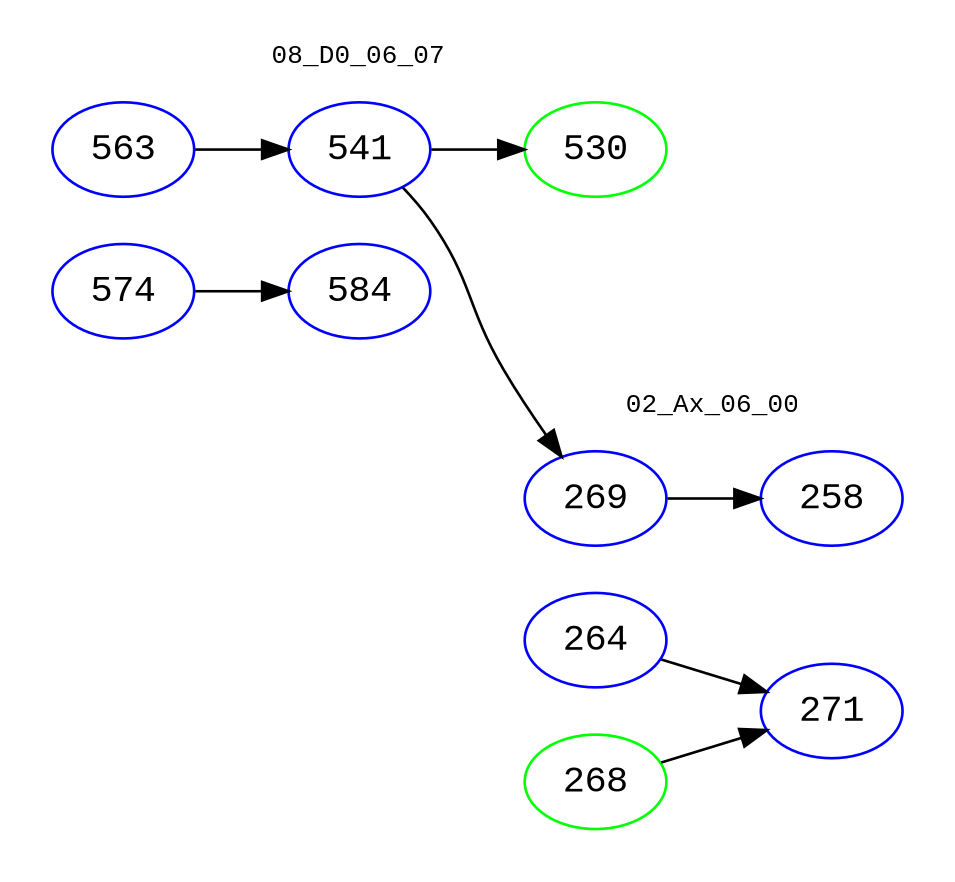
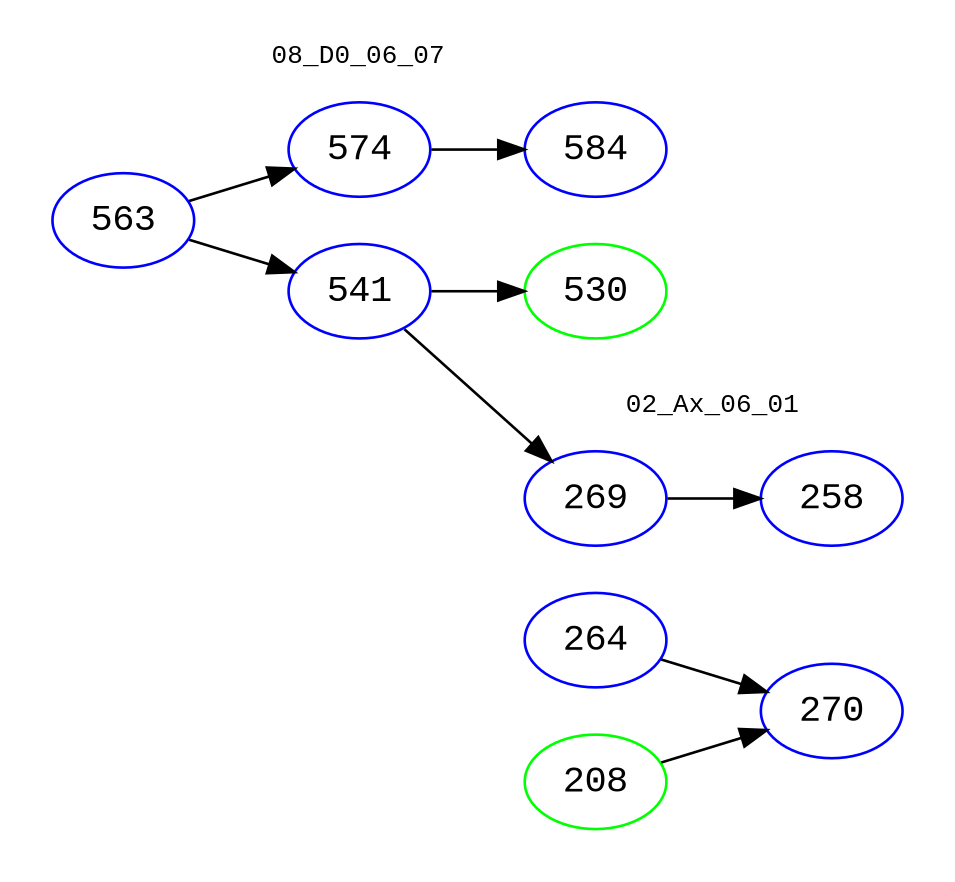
  digraph {
    fontname="Liberation Mono"
    rankdir=LR
    node [color=blue fontname="Liberation Mono"]
    edge [color=black fontname="Liberation Mono"]
    n1 [label=264]
    n2 [label=269]
-   n3 [label=271]
+   n3 [label=270]
    n4 [label=258]
-   n5 [color=green label=268]
+   n5 [color=green label=208]
    n6 [label=563]
    n7 [label=541]
    n8 [label=574]
    n9 [color=green label=530]
    n10 [label=584]
    subgraph cluster_1 {
      color=white
      fontsize=10
-     label="02_Ax_06_00"
+     label="02_Ax_06_01"
      n1
      n2
      n3
      n4
      n5
    }
    subgraph cluster_2 {
      color=white
      fontsize=10
      label="08_D0_06_07"
      n6
      n7
      n8
      n9
      n10
    }
    n1 -> n3
    n2 -> n4
    n5 -> n3
    n6 -> n7
+   n6 -> n8
    n7 -> n2
    n7 -> n9
    n8 -> n10
  }
